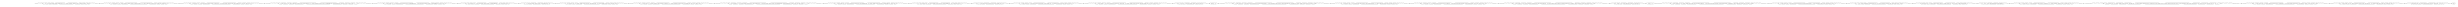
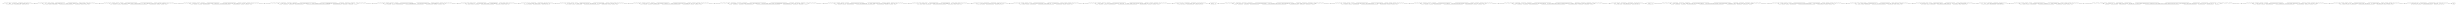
  digraph {
    fontname="JetBrains Mono"
    rankdir=LR
    node [fontname="JetBrains Mono"]
    edge [fontname="JetBrains Mono"]
+   "r0 := @this: vm.runtime.defmeth.DefaultVsAbstractTest"
    "$r1 = r0.<vm.runtime.defmeth.DefaultVsAbstractTest: vm.runtime.defmeth.shared.builder.TestBuilderFactory factory>"
    "r2 = virtualinvoke $r1.<vm.runtime.defmeth.shared.builder.TestBuilderFactory: vm.runtime.defmeth.shared.builder.TestBuilder getBuilder()>()"
    "$r3 = virtualinvoke r2.<vm.runtime.defmeth.shared.builder.TestBuilder: vm.runtime.defmeth.shared.builder.InterfaceBuilder intf(java.lang.String)>(\"I\")"
    "$r4 = virtualinvoke $r3.<vm.runtime.defmeth.shared.builder.InterfaceBuilder: vm.runtime.defmeth.shared.builder.ClassMethodBuilder defaultMethod(java.lang.String,java.lang.String)>(\"m\", \"()I\")"
    "$r5 = virtualinvoke $r4.<vm.runtime.defmeth.shared.builder.ClassMethodBuilder: vm.runtime.defmeth.shared.builder.ClassMethodBuilder returns(int)>(1)"
    "$r6 = virtualinvoke $r5.<vm.runtime.defmeth.shared.builder.ClassMethodBuilder: java.lang.Object build()>()"
    "$r7 = (vm.runtime.defmeth.shared.builder.InterfaceBuilder) $r6"
    "r8 = virtualinvoke $r7.<vm.runtime.defmeth.shared.builder.InterfaceBuilder: vm.runtime.defmeth.shared.data.Interface build()>()"
    "$r9 = virtualinvoke r2.<vm.runtime.defmeth.shared.builder.TestBuilder: vm.runtime.defmeth.shared.builder.InterfaceBuilder intf(java.lang.String)>(\"J\")"
    "$r10 = virtualinvoke $r9.<vm.runtime.defmeth.shared.builder.InterfaceBuilder: vm.runtime.defmeth.shared.builder.ClassMethodBuilder defaultMethod(java.lang.String,java.lang.String)>(\"m\", \"()I\")"
    "$r11 = virtualinvoke $r10.<vm.runtime.defmeth.shared.builder.ClassMethodBuilder: vm.runtime.defmeth.shared.builder.ClassMethodBuilder returns(int)>(1)"
    "$r12 = virtualinvoke $r11.<vm.runtime.defmeth.shared.builder.ClassMethodBuilder: java.lang.Object build()>()"
    "$r13 = (vm.runtime.defmeth.shared.builder.InterfaceBuilder) $r12"
    "r14 = virtualinvoke $r13.<vm.runtime.defmeth.shared.builder.InterfaceBuilder: vm.runtime.defmeth.shared.data.Interface build()>()"
    "$r15 = virtualinvoke r2.<vm.runtime.defmeth.shared.builder.TestBuilder: vm.runtime.defmeth.shared.builder.ConcreteClassBuilder clazz(java.lang.String)>(\"A\")"
    "$r16 = newarray (vm.runtime.defmeth.shared.data.Interface)[1]"
    "$r16[0] = r8"
    "$r17 = virtualinvoke $r15.<vm.runtime.defmeth.shared.builder.ConcreteClassBuilder: vm.runtime.defmeth.shared.builder.ConcreteClassBuilder implement(vm.runtime.defmeth.shared.data.Interface[])>($r16)"
    "r18 = virtualinvoke $r17.<vm.runtime.defmeth.shared.builder.ConcreteClassBuilder: vm.runtime.defmeth.shared.data.ConcreteClass build()>()"
    "$r19 = virtualinvoke r2.<vm.runtime.defmeth.shared.builder.TestBuilder: vm.runtime.defmeth.shared.builder.ConcreteClassBuilder clazz(java.lang.String)>(\"B\")"
    "$r20 = virtualinvoke $r19.<vm.runtime.defmeth.shared.builder.ConcreteClassBuilder: vm.runtime.defmeth.shared.builder.ConcreteClassBuilder extend(vm.runtime.defmeth.shared.data.ConcreteClass)>(r18)"
    "$r21 = newarray (vm.runtime.defmeth.shared.data.Interface)[1]"
    "$r21[0] = r14"
    "$r22 = virtualinvoke $r20.<vm.runtime.defmeth.shared.builder.ConcreteClassBuilder: vm.runtime.defmeth.shared.builder.ConcreteClassBuilder implement(vm.runtime.defmeth.shared.data.Interface[])>($r21)"
    "r23 = virtualinvoke $r22.<vm.runtime.defmeth.shared.builder.ConcreteClassBuilder: vm.runtime.defmeth.shared.data.ConcreteClass build()>()"
    "$r24 = r0.<vm.runtime.defmeth.DefaultVsAbstractTest: vm.runtime.defmeth.shared.builder.TestBuilderFactory factory>"
    "virtualinvoke $r24.<vm.runtime.defmeth.shared.builder.TestBuilderFactory: java.lang.String getExecutionMode()>()"
    "r26 = class \"Ljava/lang/IncompatibleClassChangeError;\""
    "$r27 = virtualinvoke r2.<vm.runtime.defmeth.shared.builder.TestBuilder: vm.runtime.defmeth.shared.builder.TesterBuilder test()>()"
    "$r28 = virtualinvoke $r27.<vm.runtime.defmeth.shared.builder.TesterBuilder: vm.runtime.defmeth.shared.builder.TesterBuilder interfaceCallSite(vm.runtime.defmeth.shared.data.Clazz,vm.runtime.defmeth.shared.data.ConcreteClass,java.lang.String,java.lang.String)>(r18, r23, \"m\", \"()I\")"
    "$r29 = virtualinvoke $r28.<vm.runtime.defmeth.shared.builder.TesterBuilder: vm.runtime.defmeth.shared.builder.TesterBuilder throws_(java.lang.Class)>(r26)"
    "$r30 = virtualinvoke $r29.<vm.runtime.defmeth.shared.builder.TesterBuilder: vm.runtime.defmeth.shared.builder.TestBuilder done()>()"
    "virtualinvoke $r30.<vm.runtime.defmeth.shared.builder.TestBuilder: void run()>()"
    n35 [label=data]
+   "r0 := @this: vm.runtime.defmeth.DefaultVsAbstractTest" -> "$r1 = r0.<vm.runtime.defmeth.DefaultVsAbstractTest: vm.runtime.defmeth.shared.builder.TestBuilderFactory factory>"
    "$r1 = r0.<vm.runtime.defmeth.DefaultVsAbstractTest: vm.runtime.defmeth.shared.builder.TestBuilderFactory factory>" -> "r2 = virtualinvoke $r1.<vm.runtime.defmeth.shared.builder.TestBuilderFactory: vm.runtime.defmeth.shared.builder.TestBuilder getBuilder()>()"
    "r2 = virtualinvoke $r1.<vm.runtime.defmeth.shared.builder.TestBuilderFactory: vm.runtime.defmeth.shared.builder.TestBuilder getBuilder()>()" -> "$r3 = virtualinvoke r2.<vm.runtime.defmeth.shared.builder.TestBuilder: vm.runtime.defmeth.shared.builder.InterfaceBuilder intf(java.lang.String)>(\"I\")"
    "$r3 = virtualinvoke r2.<vm.runtime.defmeth.shared.builder.TestBuilder: vm.runtime.defmeth.shared.builder.InterfaceBuilder intf(java.lang.String)>(\"I\")" -> "$r4 = virtualinvoke $r3.<vm.runtime.defmeth.shared.builder.InterfaceBuilder: vm.runtime.defmeth.shared.builder.ClassMethodBuilder defaultMethod(java.lang.String,java.lang.String)>(\"m\", \"()I\")"
    "$r4 = virtualinvoke $r3.<vm.runtime.defmeth.shared.builder.InterfaceBuilder: vm.runtime.defmeth.shared.builder.ClassMethodBuilder defaultMethod(java.lang.String,java.lang.String)>(\"m\", \"()I\")" -> "$r5 = virtualinvoke $r4.<vm.runtime.defmeth.shared.builder.ClassMethodBuilder: vm.runtime.defmeth.shared.builder.ClassMethodBuilder returns(int)>(1)"
    "$r5 = virtualinvoke $r4.<vm.runtime.defmeth.shared.builder.ClassMethodBuilder: vm.runtime.defmeth.shared.builder.ClassMethodBuilder returns(int)>(1)" -> "$r6 = virtualinvoke $r5.<vm.runtime.defmeth.shared.builder.ClassMethodBuilder: java.lang.Object build()>()"
    "$r6 = virtualinvoke $r5.<vm.runtime.defmeth.shared.builder.ClassMethodBuilder: java.lang.Object build()>()" -> "$r7 = (vm.runtime.defmeth.shared.builder.InterfaceBuilder) $r6"
    "$r7 = (vm.runtime.defmeth.shared.builder.InterfaceBuilder) $r6" -> "r8 = virtualinvoke $r7.<vm.runtime.defmeth.shared.builder.InterfaceBuilder: vm.runtime.defmeth.shared.data.Interface build()>()"
    "r8 = virtualinvoke $r7.<vm.runtime.defmeth.shared.builder.InterfaceBuilder: vm.runtime.defmeth.shared.data.Interface build()>()" -> "$r9 = virtualinvoke r2.<vm.runtime.defmeth.shared.builder.TestBuilder: vm.runtime.defmeth.shared.builder.InterfaceBuilder intf(java.lang.String)>(\"J\")"
    "$r9 = virtualinvoke r2.<vm.runtime.defmeth.shared.builder.TestBuilder: vm.runtime.defmeth.shared.builder.InterfaceBuilder intf(java.lang.String)>(\"J\")" -> "$r10 = virtualinvoke $r9.<vm.runtime.defmeth.shared.builder.InterfaceBuilder: vm.runtime.defmeth.shared.builder.ClassMethodBuilder defaultMethod(java.lang.String,java.lang.String)>(\"m\", \"()I\")"
    "$r10 = virtualinvoke $r9.<vm.runtime.defmeth.shared.builder.InterfaceBuilder: vm.runtime.defmeth.shared.builder.ClassMethodBuilder defaultMethod(java.lang.String,java.lang.String)>(\"m\", \"()I\")" -> "$r11 = virtualinvoke $r10.<vm.runtime.defmeth.shared.builder.ClassMethodBuilder: vm.runtime.defmeth.shared.builder.ClassMethodBuilder returns(int)>(1)"
    "$r11 = virtualinvoke $r10.<vm.runtime.defmeth.shared.builder.ClassMethodBuilder: vm.runtime.defmeth.shared.builder.ClassMethodBuilder returns(int)>(1)" -> "$r12 = virtualinvoke $r11.<vm.runtime.defmeth.shared.builder.ClassMethodBuilder: java.lang.Object build()>()"
    "$r12 = virtualinvoke $r11.<vm.runtime.defmeth.shared.builder.ClassMethodBuilder: java.lang.Object build()>()" -> "$r13 = (vm.runtime.defmeth.shared.builder.InterfaceBuilder) $r12"
    "$r13 = (vm.runtime.defmeth.shared.builder.InterfaceBuilder) $r12" -> "r14 = virtualinvoke $r13.<vm.runtime.defmeth.shared.builder.InterfaceBuilder: vm.runtime.defmeth.shared.data.Interface build()>()"
    "r14 = virtualinvoke $r13.<vm.runtime.defmeth.shared.builder.InterfaceBuilder: vm.runtime.defmeth.shared.data.Interface build()>()" -> "$r15 = virtualinvoke r2.<vm.runtime.defmeth.shared.builder.TestBuilder: vm.runtime.defmeth.shared.builder.ConcreteClassBuilder clazz(java.lang.String)>(\"A\")"
    "$r15 = virtualinvoke r2.<vm.runtime.defmeth.shared.builder.TestBuilder: vm.runtime.defmeth.shared.builder.ConcreteClassBuilder clazz(java.lang.String)>(\"A\")" -> "$r16 = newarray (vm.runtime.defmeth.shared.data.Interface)[1]"
    "$r16 = newarray (vm.runtime.defmeth.shared.data.Interface)[1]" -> "$r16[0] = r8"
    "$r16[0] = r8" -> "$r17 = virtualinvoke $r15.<vm.runtime.defmeth.shared.builder.ConcreteClassBuilder: vm.runtime.defmeth.shared.builder.ConcreteClassBuilder implement(vm.runtime.defmeth.shared.data.Interface[])>($r16)"
    "$r17 = virtualinvoke $r15.<vm.runtime.defmeth.shared.builder.ConcreteClassBuilder: vm.runtime.defmeth.shared.builder.ConcreteClassBuilder implement(vm.runtime.defmeth.shared.data.Interface[])>($r16)" -> "r18 = virtualinvoke $r17.<vm.runtime.defmeth.shared.builder.ConcreteClassBuilder: vm.runtime.defmeth.shared.data.ConcreteClass build()>()"
    "r18 = virtualinvoke $r17.<vm.runtime.defmeth.shared.builder.ConcreteClassBuilder: vm.runtime.defmeth.shared.data.ConcreteClass build()>()" -> "$r19 = virtualinvoke r2.<vm.runtime.defmeth.shared.builder.TestBuilder: vm.runtime.defmeth.shared.builder.ConcreteClassBuilder clazz(java.lang.String)>(\"B\")"
    "$r19 = virtualinvoke r2.<vm.runtime.defmeth.shared.builder.TestBuilder: vm.runtime.defmeth.shared.builder.ConcreteClassBuilder clazz(java.lang.String)>(\"B\")" -> "$r20 = virtualinvoke $r19.<vm.runtime.defmeth.shared.builder.ConcreteClassBuilder: vm.runtime.defmeth.shared.builder.ConcreteClassBuilder extend(vm.runtime.defmeth.shared.data.ConcreteClass)>(r18)"
    "$r20 = virtualinvoke $r19.<vm.runtime.defmeth.shared.builder.ConcreteClassBuilder: vm.runtime.defmeth.shared.builder.ConcreteClassBuilder extend(vm.runtime.defmeth.shared.data.ConcreteClass)>(r18)" -> "$r21 = newarray (vm.runtime.defmeth.shared.data.Interface)[1]"
    "$r21 = newarray (vm.runtime.defmeth.shared.data.Interface)[1]" -> "$r21[0] = r14"
    "$r21[0] = r14" -> "$r22 = virtualinvoke $r20.<vm.runtime.defmeth.shared.builder.ConcreteClassBuilder: vm.runtime.defmeth.shared.builder.ConcreteClassBuilder implement(vm.runtime.defmeth.shared.data.Interface[])>($r21)"
    "$r22 = virtualinvoke $r20.<vm.runtime.defmeth.shared.builder.ConcreteClassBuilder: vm.runtime.defmeth.shared.builder.ConcreteClassBuilder implement(vm.runtime.defmeth.shared.data.Interface[])>($r21)" -> "r23 = virtualinvoke $r22.<vm.runtime.defmeth.shared.builder.ConcreteClassBuilder: vm.runtime.defmeth.shared.data.ConcreteClass build()>()"
    "r23 = virtualinvoke $r22.<vm.runtime.defmeth.shared.builder.ConcreteClassBuilder: vm.runtime.defmeth.shared.data.ConcreteClass build()>()" -> "$r24 = r0.<vm.runtime.defmeth.DefaultVsAbstractTest: vm.runtime.defmeth.shared.builder.TestBuilderFactory factory>"
    "$r24 = r0.<vm.runtime.defmeth.DefaultVsAbstractTest: vm.runtime.defmeth.shared.builder.TestBuilderFactory factory>" -> "virtualinvoke $r24.<vm.runtime.defmeth.shared.builder.TestBuilderFactory: java.lang.String getExecutionMode()>()"
    "virtualinvoke $r24.<vm.runtime.defmeth.shared.builder.TestBuilderFactory: java.lang.String getExecutionMode()>()" -> "r26 = class \"Ljava/lang/IncompatibleClassChangeError;\""
    "r26 = class \"Ljava/lang/IncompatibleClassChangeError;\"" -> "$r27 = virtualinvoke r2.<vm.runtime.defmeth.shared.builder.TestBuilder: vm.runtime.defmeth.shared.builder.TesterBuilder test()>()"
    "$r27 = virtualinvoke r2.<vm.runtime.defmeth.shared.builder.TestBuilder: vm.runtime.defmeth.shared.builder.TesterBuilder test()>()" -> "$r28 = virtualinvoke $r27.<vm.runtime.defmeth.shared.builder.TesterBuilder: vm.runtime.defmeth.shared.builder.TesterBuilder interfaceCallSite(vm.runtime.defmeth.shared.data.Clazz,vm.runtime.defmeth.shared.data.ConcreteClass,java.lang.String,java.lang.String)>(r18, r23, \"m\", \"()I\")"
    "$r28 = virtualinvoke $r27.<vm.runtime.defmeth.shared.builder.TesterBuilder: vm.runtime.defmeth.shared.builder.TesterBuilder interfaceCallSite(vm.runtime.defmeth.shared.data.Clazz,vm.runtime.defmeth.shared.data.ConcreteClass,java.lang.String,java.lang.String)>(r18, r23, \"m\", \"()I\")" -> "$r29 = virtualinvoke $r28.<vm.runtime.defmeth.shared.builder.TesterBuilder: vm.runtime.defmeth.shared.builder.TesterBuilder throws_(java.lang.Class)>(r26)"
    "$r29 = virtualinvoke $r28.<vm.runtime.defmeth.shared.builder.TesterBuilder: vm.runtime.defmeth.shared.builder.TesterBuilder throws_(java.lang.Class)>(r26)" -> "$r30 = virtualinvoke $r29.<vm.runtime.defmeth.shared.builder.TesterBuilder: vm.runtime.defmeth.shared.builder.TestBuilder done()>()"
    "$r30 = virtualinvoke $r29.<vm.runtime.defmeth.shared.builder.TesterBuilder: vm.runtime.defmeth.shared.builder.TestBuilder done()>()" -> "virtualinvoke $r30.<vm.runtime.defmeth.shared.builder.TestBuilder: void run()>()"
    "virtualinvoke $r30.<vm.runtime.defmeth.shared.builder.TestBuilder: void run()>()" -> n35
  }
